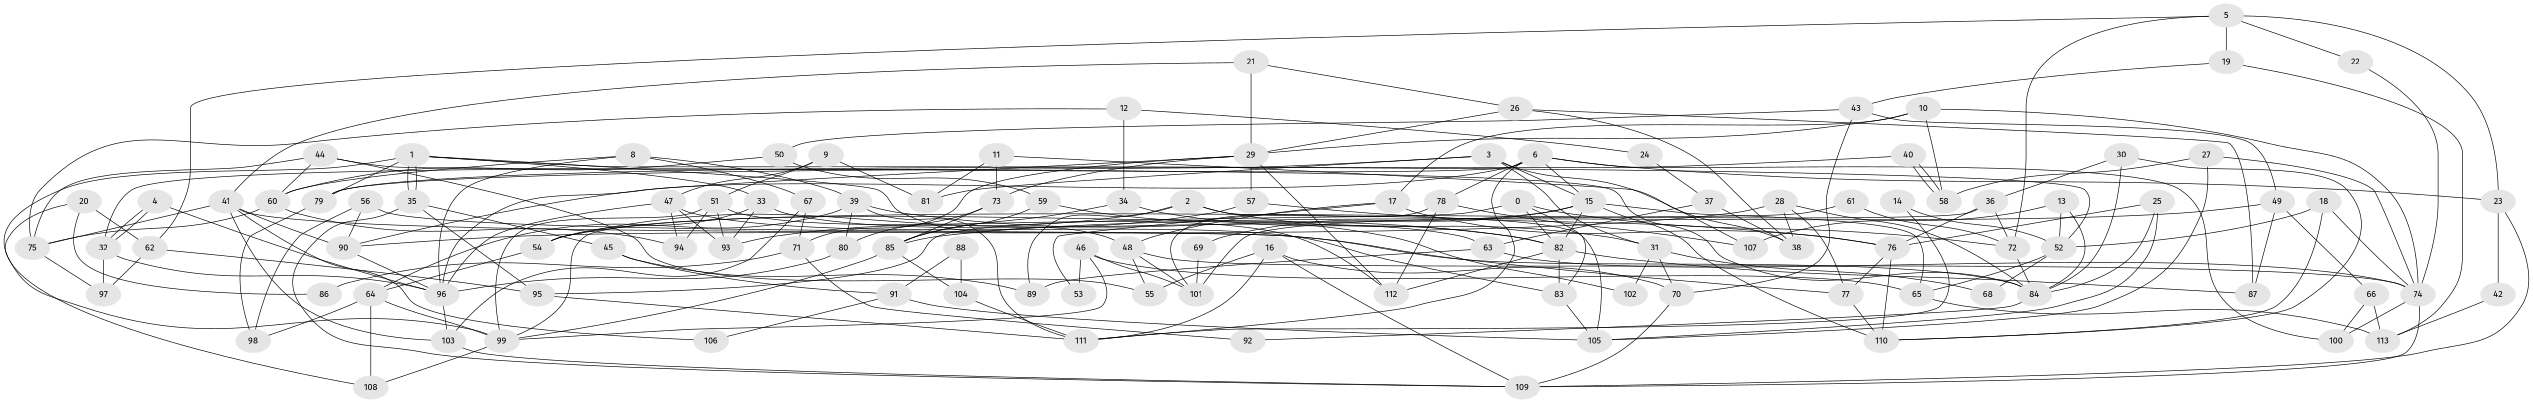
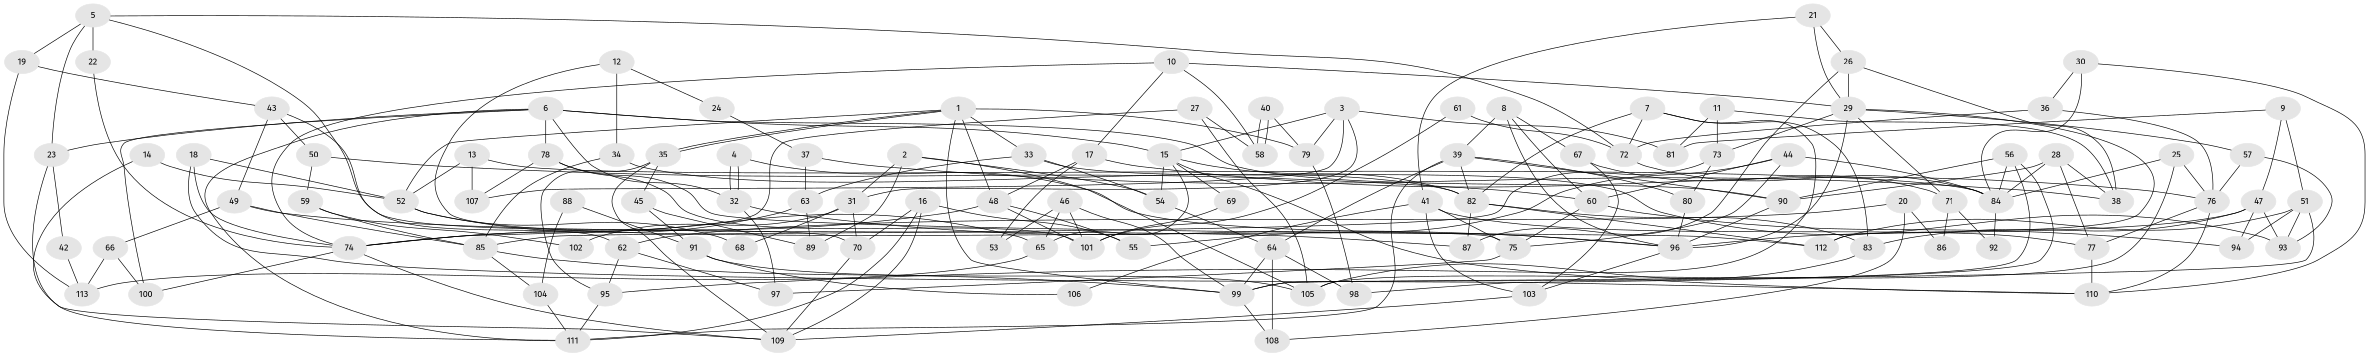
  graph {
    fontname="Fira Sans"
    node [color=gray90 fontname="Fira Sans" style=filled]
    edge [fontname="Fira Sans"]
    1
    33
    35
    48
    52
    79
    99
    54
    63
    93
    95
    109
    45
    74
    55
    101
    65
    68
    98
    108
    2
    31
    89
    105
    70
    102
    64
    3
    15
    81
    107
    82
    69
    110
    4
    32
    96
    97
    103
    5
    19
    22
    23
    62
    72
    43
    113
    42
    84
    6
    78
    90
    100
    111
    112
-   7 [label=0]
+   7
    83
    87
    8
    39
    60
    67
    80
    75
    94
    71
    9
    47
    51
    10
    17
    29
    58
    53
    76
    73
    57
    11
    38
    85
    12
    24
    34
    37
    13
    92
    14
    16
    77
    18
    49
    50
    20
    86
    21
    26
    41
    106
    25
    27
    28
    30
    36
    104
    91
    40
    66
    59
    44
    46
    56
    61
    88
    1 -- 33
    1 -- 35
    1 -- 35
    1 -- 48
    1 -- 52
    1 -- 79
    1 -- 99
    33 -- 54
    33 -- 63
    33 -- 93
    35 -- 95
    35 -- 109
    35 -- 45
    48 -- 74
    48 -- 55
    48 -- 101
    52 -- 65
    52 -- 68
    79 -- 98
    99 -- 108
    54 -- 64
    63 -- 74
    63 -- 89
    95 -- 111
    45 -- 89
    45 -- 91
    74 -- 109
    74 -- 100
    65 -- 113
    2 -- 54
    2 -- 31
    2 -- 89
    2 -- 105
    31 -- 68
    31 -- 70
    31 -- 102
    70 -- 109
    64 -- 99
    64 -- 98
    64 -- 108
    3 -- 79
    3 -- 31
    3 -- 15
    3 -- 81
    3 -- 107
    15 -- 54
    15 -- 65
    15 -- 82
    15 -- 69
    15 -- 110
    82 -- 112
    82 -- 83
    82 -- 87
    69 -- 101
    4 -- 32
    4 -- 32
    4 -- 96
    32 -- 96
    32 -- 97
    96 -- 103
    103 -- 109
    5 -- 19
    5 -- 22
    5 -- 23
    5 -- 62
    5 -- 72
    19 -- 43
    19 -- 113
    22 -- 74
    23 -- 109
    23 -- 42
    62 -- 95
    62 -- 97
    72 -- 84
    43 -- 70
    43 -- 49
    43 -- 50
    42 -- 113
    84 -- 92
    6 -- 15
    6 -- 32
    6 -- 23
    6 -- 78
    6 -- 90
    6 -- 100
    6 -- 111
    78 -- 101
    78 -- 107
    78 -- 112
    90 -- 96
    7 -- 95
    7 -- 82
    7 -- 72
    7 -- 83
    83 -- 105
    8 -- 96
    8 -- 39
    8 -- 60
    8 -- 67
    39 -- 64
    39 -- 82
-   41 -- 90
+   39 -- 90
    39 -- 111
    39 -- 80
    60 -- 75
    60 -- 94
    67 -- 103
    67 -- 71
    80 -- 96
    75 -- 97
    71 -- 92
    71 -- 86
    9 -- 81
    9 -- 47
    9 -- 51
    47 -- 93
    47 -- 96
    47 -- 83
    47 -- 94
    51 -- 99
    51 -- 93
    51 -- 112
    51 -- 94
    10 -- 74
    10 -- 17
    10 -- 29
    10 -- 58
    17 -- 48
    17 -- 53
    17 -- 76
    29 -- 96
    29 -- 112
    29 -- 71
    29 -- 73
    29 -- 57
    76 -- 110
    76 -- 77
    73 -- 80
    73 -- 85
    57 -- 93
    57 -- 76
    11 -- 81
    11 -- 73
    11 -- 38
    85 -- 99
    85 -- 104
    12 -- 75
    12 -- 24
    12 -- 34
    24 -- 37
    34 -- 82
    34 -- 85
    37 -- 63
    37 -- 38
    13 -- 52
    13 -- 107
    13 -- 84
    14 -- 52
    14 -- 111
    16 -- 109
    16 -- 55
    16 -- 70
    16 -- 111
    77 -- 110
    18 -- 52
    18 -- 74
    18 -- 110
    49 -- 87
    49 -- 85
    49 -- 66
    50 -- 60
    50 -- 59
    20 -- 108
    20 -- 62
    20 -- 86
    21 -- 29
    21 -- 26
    21 -- 41
    26 -- 87
    26 -- 29
    26 -- 38
    41 -- 103
    41 -- 75
    41 -- 77
    41 -- 106
    25 -- 105
    25 -- 84
    25 -- 76
    27 -- 74
    27 -- 105
    27 -- 58
    28 -- 84
    28 -- 90
    28 -- 38
    28 -- 77
    30 -- 110
    30 -- 84
    30 -- 36
    36 -- 72
    36 -- 76
    104 -- 111
    91 -- 105
    91 -- 106
    40 -- 79
    40 -- 58
    40 -- 58
    66 -- 113
    66 -- 100
    59 -- 102
    59 -- 85
    44 -- 55
    44 -- 84
    44 -- 60
    44 -- 75
    46 -- 99
    46 -- 101
    46 -- 65
    46 -- 53
-   36 -- 99
+   56 -- 99
    56 -- 98
    56 -- 84
    56 -- 90
    61 -- 101
    61 -- 72
    88 -- 104
    88 -- 91
  }
